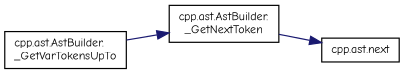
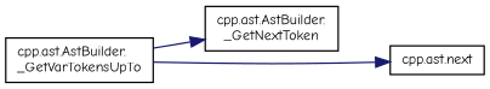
  digraph {
    fontname="Comic Neue"
    rankdir=LR
    node [color=black fillcolor=white fontname="Comic Neue" fontsize=10 shape=record style=filled]
    edge [color=midnightblue fontname="Comic Neue" fontsize=10 labelfontname=Helvetica labelfontsize=10 style=solid]
    n1 [height=0.2 label="cpp.ast.AstBuilder.\l_GetVarTokensUpTo" width=0.4]
    n2 [height=0.2 label="cpp.ast.AstBuilder.\l_GetNextToken" width=0.4]
    n3 [height=0.2 label="cpp.ast.next" width=0.4]
    n1 -> n2
-   n2 -> n3
+   n1 -> n3
  }
